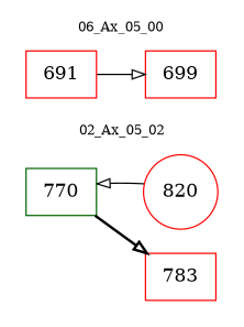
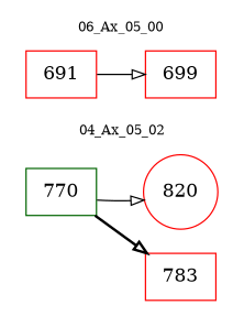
  digraph {
    rankdir=LR
    node [color=red shape=box]
    edge [arrowhead=onormal color=black style=solid]
    n1 [color=darkgreen label=770]
    n2 [label=783]
    n3 [label=820 shape=circle]
    n4 [label=691]
    n5 [label=699]
    subgraph cluster_1 {
      color=white
      fontsize=10
-     label="02_Ax_05_02"
+     label="04_Ax_05_02"
      n1
      n2
      n3
    }
    subgraph cluster_2 {
      color=white
      fontsize=10
      label="06_Ax_05_00"
      n4
      n5
    }
    n1 -> n2 [style=bold]
-   n3 -> n1
+   n1 -> n3
    n4 -> n5
  }
